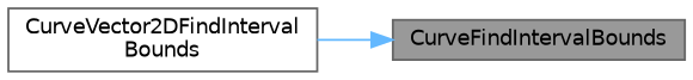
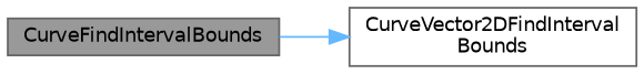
  digraph {
    rankdir=LR
    fontname="DejaVu Sans"
    node [fontname="DejaVu Sans" fontsize=10 shape=box style=filled]
    n1 [color=gray40 fillcolor=grey60 fontcolor=black height=0.2 label=CurveFindIntervalBounds width=0.4]
    n2 [color=grey40 fillcolor=white height=0.2 label="CurveVector2DFindInterval\lBounds" width=0.4]
-   n2 -> n1 [color=steelblue1 fontname="DejaVu Sans" fontsize=10 labelfontname=Helvetica labelfontsize=10 style=solid]
+   n1 -> n2 [color=steelblue1 fontname="DejaVu Sans" fontsize=10 labelfontname=Helvetica labelfontsize=10 style=solid]
  }
